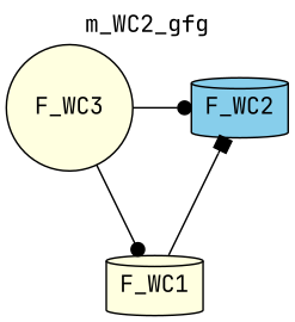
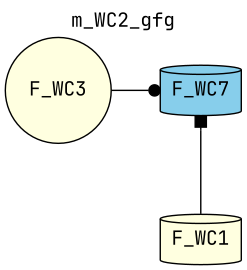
  digraph {
    fontname="JetBrains Mono"
    label=m_WC2_gfg
    labelfontsize=12
    labelloc=tl
    node [fillcolor=lightyellow fontname="JetBrains Mono" shape=cylinder style=filled]
    edge [arrowhead=dot fontname="JetBrains Mono"]
-   n1 [fillcolor=skyblue label=F_WC2]
+   n1 [fillcolor=skyblue label=F_WC7]
    n2 [label=F_WC3 shape=circle]
    n3 [label=F_WC1]
    subgraph sub_1 {
      rank=min
      n1
      n2
    }
    n2 -> n1 [label=" "]
-   n2 -> n3 [label=" "]
    n3 -> n1 [arrowhead=box label=" "]
  }
